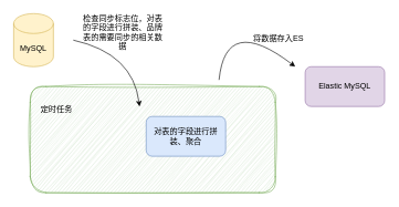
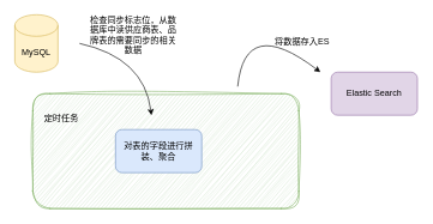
  <mxCell id="0" />
  <mxCell id="1" parent="0" />
  <mxCell id="2" value="" style="rounded=1;whiteSpace=wrap;html=1;fillColor=#d5e8d4;strokeColor=#82b366;sketch=1;curveFitting=1;jiggle=2;" vertex="1" parent="1"><mxGeometry x="45" y="130" width="370" height="160" as="geometry" /></mxCell>
  <mxCell id="3" value="MySQL" style="shape=cylinder3;whiteSpace=wrap;html=1;boundedLbl=1;backgroundOutline=1;size=15;fillColor=#fff2cc;strokeColor=#d6b656;" parent="1" vertex="1"><mxGeometry x="20" y="20" width="60" height="80" as="geometry" /></mxCell>
- <mxCell id="4" value="对表的字段进行拼装、聚合" style="rounded=1;whiteSpace=wrap;html=1;fillColor=#dae8fc;strokeColor=#6c8ebf;" parent="1" vertex="1"><mxGeometry x="220" y="175" width="120" height="60" as="geometry" /></mxCell>
+ <mxCell id="4" value="对表的字段进行拼装、聚合" style="rounded=1;whiteSpace=wrap;html=1;fillColor=#dae8fc;strokeColor=#6c8ebf;" parent="1" vertex="1"><mxGeometry x="160" y="180" width="120" height="60" as="geometry" /></mxCell>
  <mxCell id="5" value="" style="endArrow=classic;html=1;curved=1;" parent="1" edge="1"><mxGeometry width="50" height="50" relative="1" as="geometry"><mxPoint x="110" y="60" as="sourcePoint" /><mxPoint x="210" y="160" as="targetPoint" /><Array as="points"><mxPoint x="200" y="80" /></Array></mxGeometry></mxCell>
- <mxCell id="6" value="检查同步标志位，对表的字段进行拼装、品牌表的需要同步的相关数据" style="text;html=1;strokeColor=none;fillColor=none;align=center;verticalAlign=middle;whiteSpace=wrap;rounded=0;" parent="1" vertex="1"><mxGeometry x="120" y="20" width="130" height="55" as="geometry" /></mxCell>
+ <mxCell id="6" value="检查同步标志位，从数据库中读供应商表、品牌表的需要同步的相关数据" style="text;html=1;strokeColor=none;fillColor=none;align=center;verticalAlign=middle;whiteSpace=wrap;rounded=0;" parent="1" vertex="1"><mxGeometry x="120" y="20" width="130" height="55" as="geometry" /></mxCell>
  <mxCell id="7" value="定时任务" style="text;html=1;strokeColor=none;fillColor=none;align=center;verticalAlign=middle;whiteSpace=wrap;rounded=0;" vertex="1" parent="1"><mxGeometry x="55" y="150" width="60" height="30" as="geometry" /></mxCell>
  <mxCell id="8" value="" style="endArrow=classic;html=1;curved=1;" edge="1" parent="1"><mxGeometry width="50" height="50" relative="1" as="geometry"><mxPoint x="330" y="120" as="sourcePoint" /><mxPoint x="445" y="100" as="targetPoint" /><Array as="points"><mxPoint x="340" y="20" /></Array></mxGeometry></mxCell>
- <mxCell id="9" value="Elastic MySQL" style="rounded=1;whiteSpace=wrap;html=1;fillColor=#e1d5e7;strokeColor=#9673a6;" vertex="1" parent="1"><mxGeometry x="460" y="100" width="120" height="60" as="geometry" /></mxCell>
+ <mxCell id="9" value="Elastic Search" style="rounded=1;whiteSpace=wrap;html=1;fillColor=#e1d5e7;strokeColor=#9673a6;" vertex="1" parent="1"><mxGeometry x="460" y="100" width="120" height="60" as="geometry" /></mxCell>
  <mxCell id="10" value="将数据存入ES" style="text;html=1;strokeColor=none;fillColor=none;align=center;verticalAlign=middle;whiteSpace=wrap;rounded=0;" vertex="1" parent="1"><mxGeometry x="355" y="30" width="130" height="55" as="geometry" /></mxCell>
